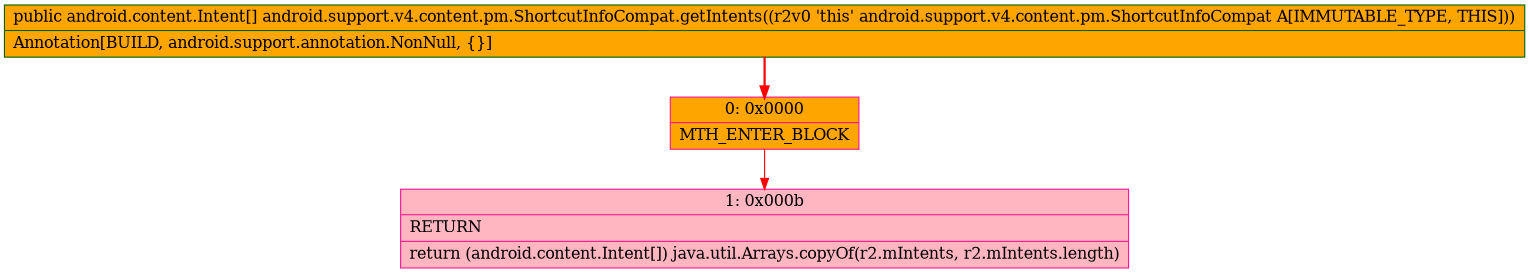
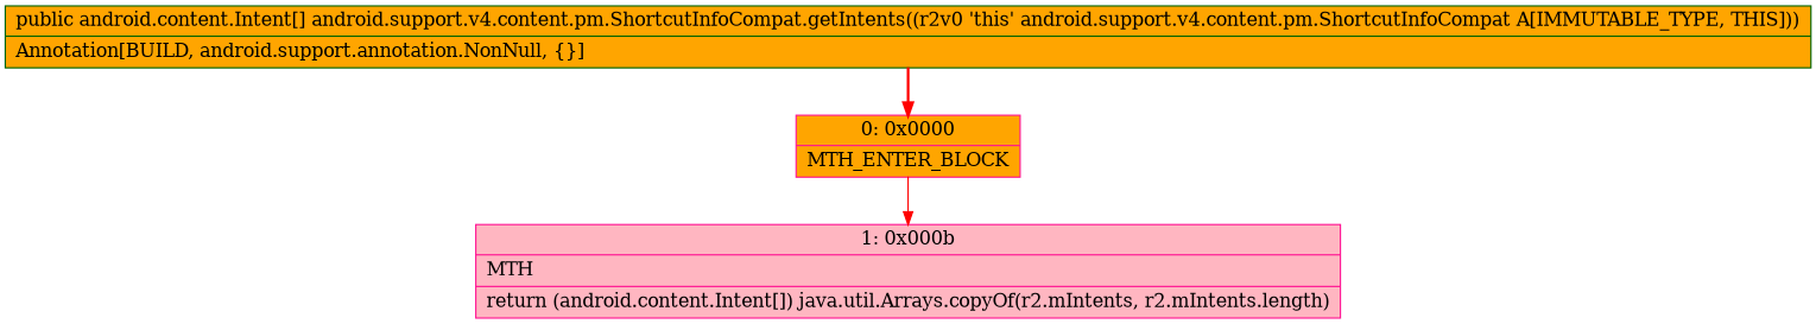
  digraph {
    node [shape=record style=filled fillcolor=orange color=deeppink]
    edge [color=red]
    n1 [label="{0\:\ 0x0000|MTH_ENTER_BLOCK\l}"]
-   n2 [label="{1\:\ 0x000b|RETURN\l|return (android.content.Intent[]) java.util.Arrays.copyOf(r2.mIntents, r2.mIntents.length)\l}" fillcolor=lightpink]
+   n2 [label="{1\:\ 0x000b|MTH\l|return (android.content.Intent[]) java.util.Arrays.copyOf(r2.mIntents, r2.mIntents.length)\l}" fillcolor=lightpink]
    n3 [label="{public android.content.Intent[] android.support.v4.content.pm.ShortcutInfoCompat.getIntents((r2v0 'this' android.support.v4.content.pm.ShortcutInfoCompat A[IMMUTABLE_TYPE, THIS]))  | Annotation[BUILD, android.support.annotation.NonNull, \{\}]\l}" color=darkgreen]
    n1 -> n2 [style=solid]
    n3 -> n1 [style=bold]
  }
